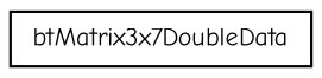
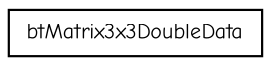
  digraph {
    rankdir=TB
    fontname="Comic Neue"
-   n1 [color=black fillcolor=white fontname="Comic Neue" fontsize=10 height=0.2 label=btMatrix3x7DoubleData shape=record style=filled width=0.4]
+   n1 [color=black fillcolor=white fontname="Comic Neue" fontsize=10 height=0.2 label=btMatrix3x3DoubleData shape=record style=filled width=0.4]
  }
